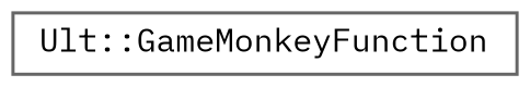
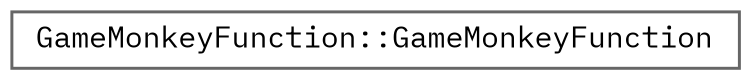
  digraph {
    rankdir=LR
    fontname="IBM Plex Mono"
-   n1 [color=grey40 fillcolor=white fontname="IBM Plex Mono" fontsize=10 height=0.2 label="Ult::GameMonkeyFunction" shape=box style=filled width=0.4]
+   n1 [color=grey40 fillcolor=white fontname="IBM Plex Mono" fontsize=10 height=0.2 label="GameMonkeyFunction::GameMonkeyFunction" shape=box style=filled width=0.4]
  }
